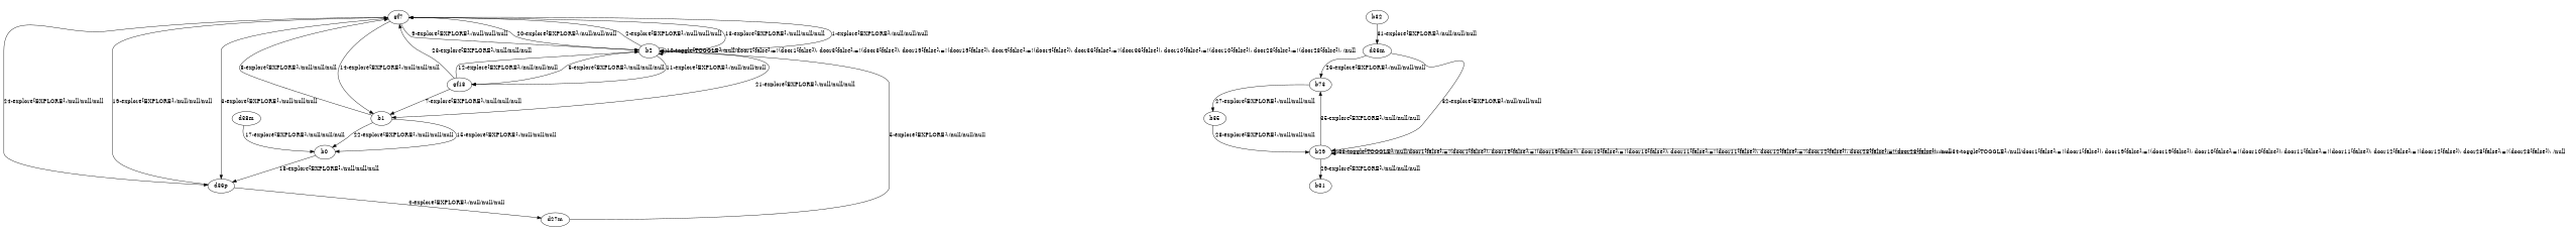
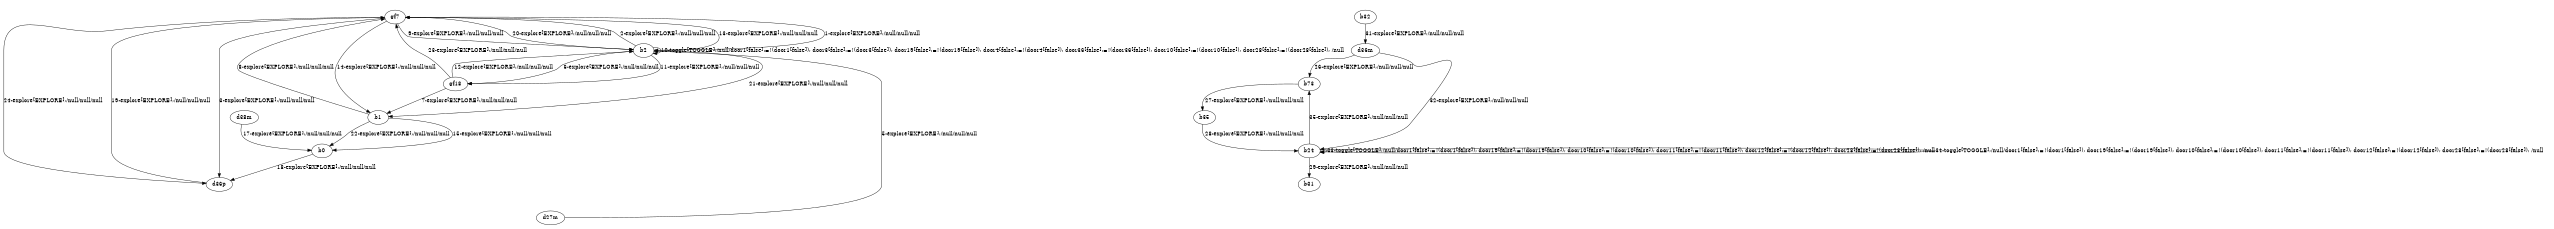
  digraph {
    gf7
    b2
    d36p
    b1
    gf18
    n6 [label=d27m]
    b0
    n8 [label=b73]
    d36m
-   b29
+   b29 [label=b24]
    d38m
    b35
    b31
    b32
    gf7 -> b2 [label="1-explore[EXPLORE];/null/null/null"]
    gf7 -> b2 [label="9-explore[EXPLORE];/null/null/null"]
    gf7 -> b2 [label="20-explore[EXPLORE];/null/null/null"]
    gf7 -> d36p [label="3-explore[EXPLORE];/null/null/null"]
    gf7 -> d36p [label="24-explore[EXPLORE];/null/null/null"]
    gf7 -> b1 [label="14-explore[EXPLORE];/null/null/null"]
    b2 -> gf7 [label="2-explore[EXPLORE];/null/null/null"]
    b2 -> gf7 [label="13-explore[EXPLORE];/null/null/null"]
    b2 -> b2 [label="10-toggle[TOGGLE];/null/door1[false]:=!(door1[false]); door3[false]:=!(door3[false]); door19[false]:=!(door19[false]); door4[false]:=!(door4[false]); door36[false]:=!(door36[false]); door10[false]:=!(door10[false]); door28[false]:=!(door28[false]); /null"]
    b2 -> b1 [label="21-explore[EXPLORE];/null/null/null"]
    b2 -> gf18 [label="6-explore[EXPLORE];/null/null/null"]
    b2 -> gf18 [label="11-explore[EXPLORE];/null/null/null"]
    d36p -> gf7 [label="19-explore[EXPLORE];/null/null/null"]
-   d36p -> n6 [label="4-explore[EXPLORE];/null/null/null"]
    b1 -> gf7 [label="8-explore[EXPLORE];/null/null/null"]
    b1 -> b0 [label="15-explore[EXPLORE];/null/null/null"]
    b1 -> b0 [label="22-explore[EXPLORE];/null/null/null"]
    gf18 -> gf7 [label="23-explore[EXPLORE];/null/null/null"]
    gf18 -> b2 [label="12-explore[EXPLORE];/null/null/null"]
    gf18 -> b1 [label="7-explore[EXPLORE];/null/null/null"]
    n6 -> b2 [label="5-explore[EXPLORE];/null/null/null"]
    b0 -> d36p [label="18-explore[EXPLORE];/null/null/null"]
    n8 -> b35 [label="27-explore[EXPLORE];/null/null/null"]
    d36m -> n8 [label="26-explore[EXPLORE];/null/null/null"]
    d36m -> b29 [label="32-explore[EXPLORE];/null/null/null"]
    b29 -> n8 [label="35-explore[EXPLORE];/null/null/null"]
    b29 -> b29 [label="33-toggle[TOGGLE];/null/door1[false]:=!(door1[false]); door19[false]:=!(door19[false]); door10[false]:=!(door10[false]); door11[false]:=!(door11[false]); door12[false]:=!(door12[false]); door28[false]:=!(door28[false]); /null"]
    b29 -> b29 [label="34-toggle[TOGGLE];/null/door1[false]:=!(door1[false]); door19[false]:=!(door19[false]); door10[false]:=!(door10[false]); door11[false]:=!(door11[false]); door12[false]:=!(door12[false]); door28[false]:=!(door28[false]); /null"]
    b29 -> b31 [label="29-explore[EXPLORE];/null/null/null"]
    d38m -> b0 [label="17-explore[EXPLORE];/null/null/null"]
    b35 -> b29 [label="28-explore[EXPLORE];/null/null/null"]
    b32 -> d36m [label="31-explore[EXPLORE];/null/null/null"]
  }
